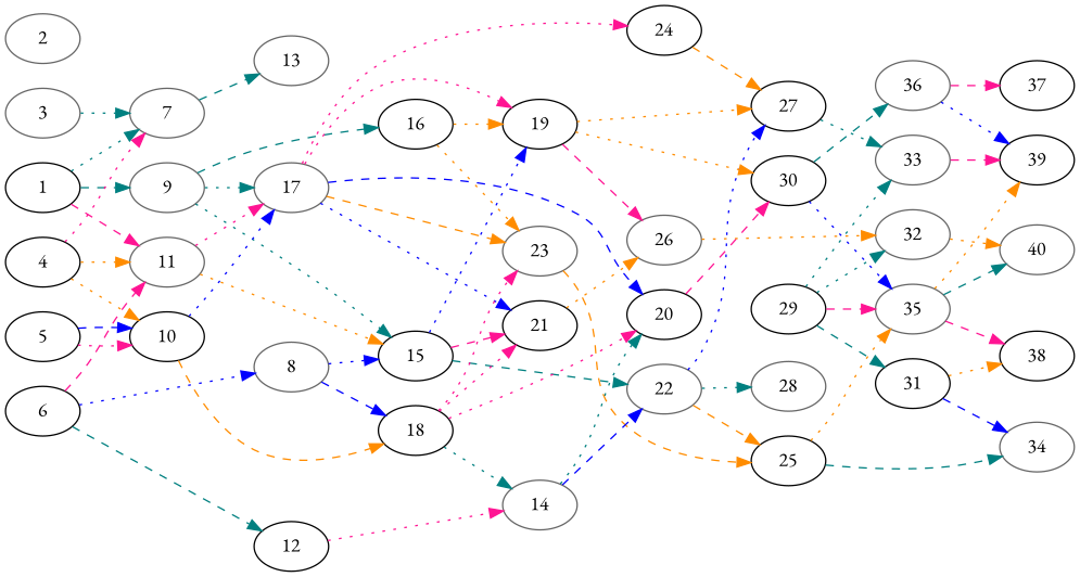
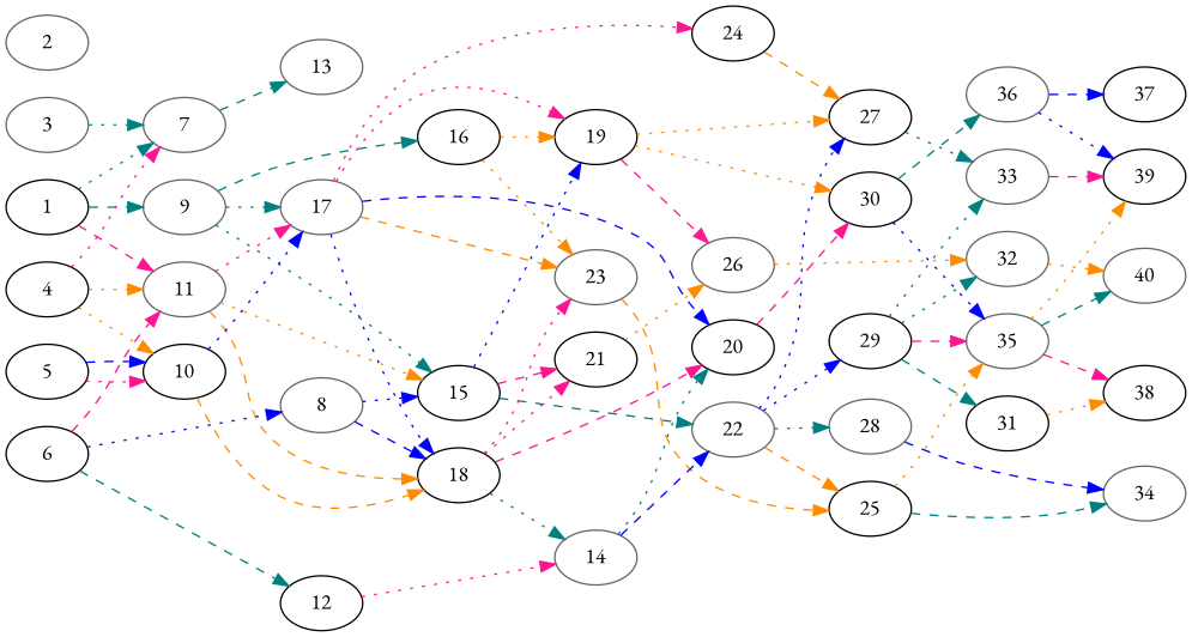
  digraph {
    fontname="EB Garamond"
    rankdir=LR
    node [alpha=0.15 color=black fontname="EB Garamond"]
    edge [color=teal fontname="EB Garamond" style=dotted]
    1 [expect_size=12969984]
    7 [alpha=0.10 color=gray40 expect_size=35727360]
    9 [alpha=0.03 color=gray40 expect_size=8003584]
    11 [alpha=0.14 color=gray40 expect_size=46794752]
    13 [alpha=0.18 color=gray40 expect_size=48175104]
    15 [alpha=0.01 expect_size=37101568]
    16 [alpha=0.19 expect_size=25764864]
    17 [color=gray40 expect_size=25110528]
    18 [alpha=0.10 expect_size=48794624]
    22 [alpha=0.01 color=gray40 expect_size=10502144]
    19 [alpha=0.00 expect_size=12910592]
    21 [alpha=0.19 expect_size=24459264]
    23 [alpha=0.11 color=gray40 expect_size=34833408]
    20 [alpha=0.08 expect_size=20672512]
    24 [alpha=0.11 expect_size=30562304]
    14 [alpha=0.06 color=gray40 expect_size=41593856]
    2 [alpha=0.05 color=gray40 expect_size=30730240]
    3 [alpha=0.17 color=gray40 expect_size=25106432]
    4 [alpha=0.18 expect_size=28765184]
    10 [alpha=0.02 expect_size=32544768]
    5 [expect_size=44893184]
    6 [alpha=0.20 expect_size=9120768]
    8 [alpha=0.05 color=gray40 expect_size=12823552]
    12 [alpha=0.10 expect_size=35387392]
    27 [alpha=0.19 expect_size=42058752]
    25 [alpha=0.08 expect_size=43598848]
    28 [alpha=0.13 color=gray40 expect_size=29751296]
    29 [alpha=0.09 expect_size=6825984]
    30 [alpha=0.17 expect_size=7950336]
    26 [alpha=0.07 color=gray40 expect_size=45050880]
    35 [alpha=0.12 color=gray40 expect_size=33587200]
    36 [alpha=0.06 color=gray40 expect_size=6086656]
    33 [alpha=0.16 color=gray40 expect_size=27608064]
    34 [alpha=0.07 color=gray40 expect_size=6792192]
    32 [alpha=0.20 color=gray40 expect_size=25326592]
    31 [alpha=0.02 expect_size=27270144]
    40 [alpha=0.03 color=gray40 expect_size=25001984]
    39 [alpha=0.13 expect_size=50420736]
    38 [alpha=0.09 expect_size=19063808]
    37 [alpha=0.08 expect_size=22541312]
    1 -> 7
    1 -> 9 [style=dashed]
    1 -> 11 [color=deeppink style=dashed]
    7 -> 13 [style=dashed]
    9 -> 15
    9 -> 16 [style=dashed]
    9 -> 17
    11 -> 15 [color=darkorange]
    11 -> 17 [color=deeppink]
+   11 -> 18 [color=darkorange style=dashed]
    15 -> 22 [style=dashed]
    15 -> 19 [color=blue]
    15 -> 21 [color=deeppink style=dashed]
    16 -> 19 [color=darkorange]
    16 -> 23 [color=darkorange]
    17 -> 19 [color=deeppink]
-   17 -> 21 [color=blue]
+   17 -> 18 [color=blue]
    17 -> 23 [color=darkorange style=dashed]
    17 -> 20 [color=blue style=dashed]
    17 -> 24 [color=deeppink]
    18 -> 21 [color=deeppink]
    18 -> 23 [color=deeppink]
-   18 -> 20 [color=deeppink]
+   18 -> 20 [color=deeppink style=dashed]
    18 -> 14
    22 -> 27 [color=blue]
    22 -> 25 [color=darkorange style=dashed]
    22 -> 28
+   22 -> 29 [color=blue]
    19 -> 27 [color=darkorange]
    19 -> 30 [color=darkorange]
    19 -> 26 [color=deeppink style=dashed]
    21 -> 26 [color=darkorange]
    23 -> 25 [color=darkorange style=dashed]
    20 -> 30 [color=deeppink style=dashed]
    24 -> 27 [color=darkorange style=dashed]
    14 -> 22 [color=blue style=dashed]
    14 -> 20
    3 -> 7
    4 -> 7 [color=deeppink]
    4 -> 11 [color=darkorange]
    4 -> 10 [color=darkorange]
    10 -> 17 [color=blue]
    10 -> 18 [color=darkorange style=dashed]
    5 -> 10 [color=deeppink]
    5 -> 10 [color=blue style=dashed]
    6 -> 11 [color=deeppink style=dashed]
    6 -> 8 [color=blue]
    6 -> 12 [style=dashed]
    8 -> 15 [color=blue]
    8 -> 18 [color=blue style=dashed]
    12 -> 14 [color=deeppink]
    27 -> 33
    25 -> 35 [color=darkorange]
    25 -> 34 [style=dashed]
-   31 -> 34 [color=blue style=dashed]
+   28 -> 34 [color=blue style=dashed]
    29 -> 35 [color=deeppink style=dashed]
    29 -> 33
    29 -> 32
    29 -> 31 [style=dashed]
    30 -> 35 [color=blue]
    30 -> 36 [style=dashed]
    26 -> 32 [color=darkorange]
    35 -> 40 [style=dashed]
    35 -> 39 [color=darkorange]
    35 -> 38 [color=deeppink style=dashed]
    36 -> 39 [color=blue]
-   36 -> 37 [color=deeppink style=dashed]
+   36 -> 37 [color=blue style=dashed]
    33 -> 39 [color=deeppink style=dashed]
    32 -> 40 [color=darkorange]
    31 -> 38 [color=darkorange]
  }
